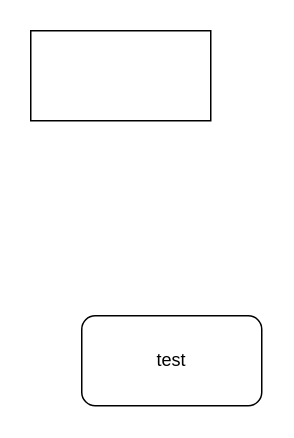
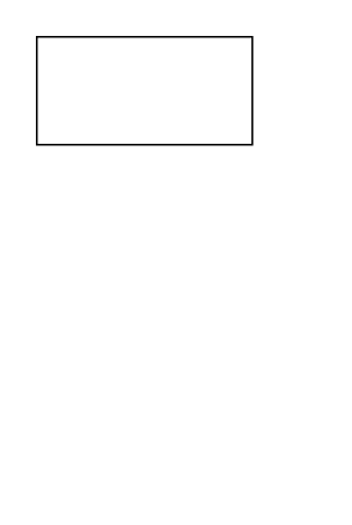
  <mxCell id="0" />
  <mxCell id="1" parent="0" />
  <mxCell id="2" value="" style="rounded=0;whiteSpace=wrap;html=1;" vertex="1" parent="1"><mxGeometry x="20" y="20" width="120" height="60" as="geometry" /></mxCell>
- <mxCell id="3" value="test" style="rounded=1;whiteSpace=wrap;html=1;" vertex="1" parent="1"><mxGeometry x="54" y="210" width="120" height="60" as="geometry" /></mxCell>
